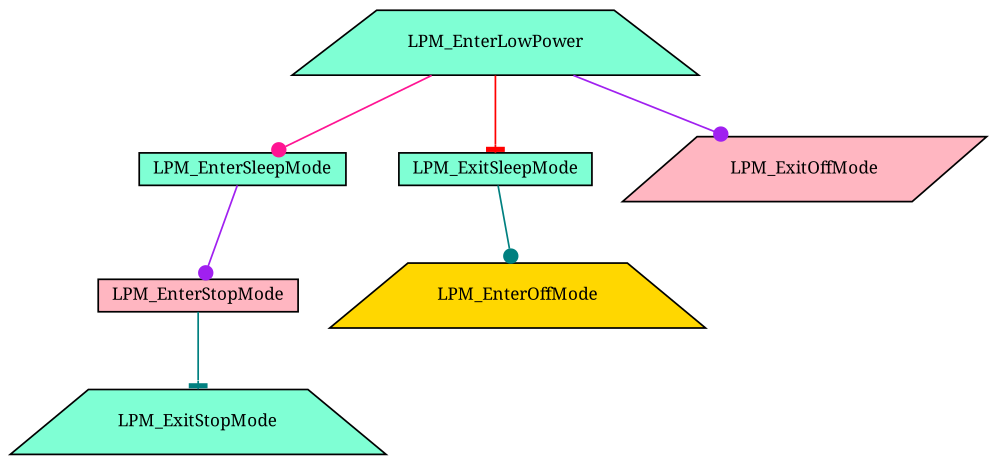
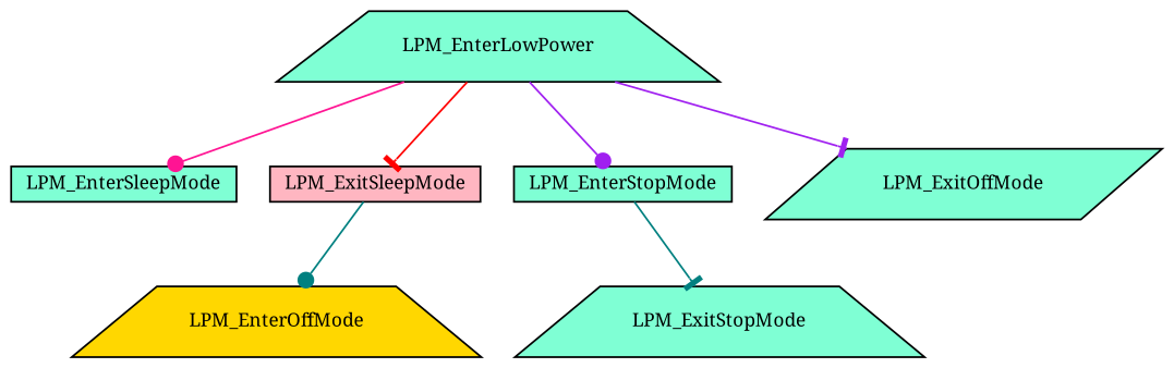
  digraph {
    fontname="Noto Serif"
    rankdir=TB
    node [color=black fillcolor=aquamarine fontname="Noto Serif" fontsize=10 shape=trapezium style=filled]
    edge [arrowhead=dot color=purple fontname="Noto Serif" fontsize=10 labelfontname=Helvetica labelfontsize=10 style=solid]
    n1 [fontcolor=black height=0.2 label=LPM_EnterLowPower width=0.4]
    n2 [height=0.2 label=LPM_EnterSleepMode shape=box width=0.4]
-   n3 [height=0.2 label=LPM_ExitSleepMode shape=box width=0.4]
-   n4 [fillcolor=lightpink height=0.2 label=LPM_EnterStopMode shape=box width=0.4]
-   n5 [fillcolor=lightpink height=0.2 label=LPM_ExitOffMode shape=parallelogram width=0.4]
+   n3 [fillcolor=lightpink height=0.2 label=LPM_ExitSleepMode shape=box width=0.4]
+   n4 [height=0.2 label=LPM_EnterStopMode shape=box width=0.4]
+   n5 [height=0.2 label=LPM_ExitOffMode shape=parallelogram width=0.4]
    n6 [fillcolor=gold height=0.2 label=LPM_EnterOffMode width=0.4]
    n7 [height=0.2 label=LPM_ExitStopMode width=0.4]
    n1 -> n2 [color=deeppink]
    n1 -> n3 [arrowhead=tee color=red]
-   n2 -> n4
-   n1 -> n5
+   n1 -> n4
+   n1 -> n5 [arrowhead=tee]
    n3 -> n6 [color=teal]
    n4 -> n7 [arrowhead=tee color=teal]
  }
